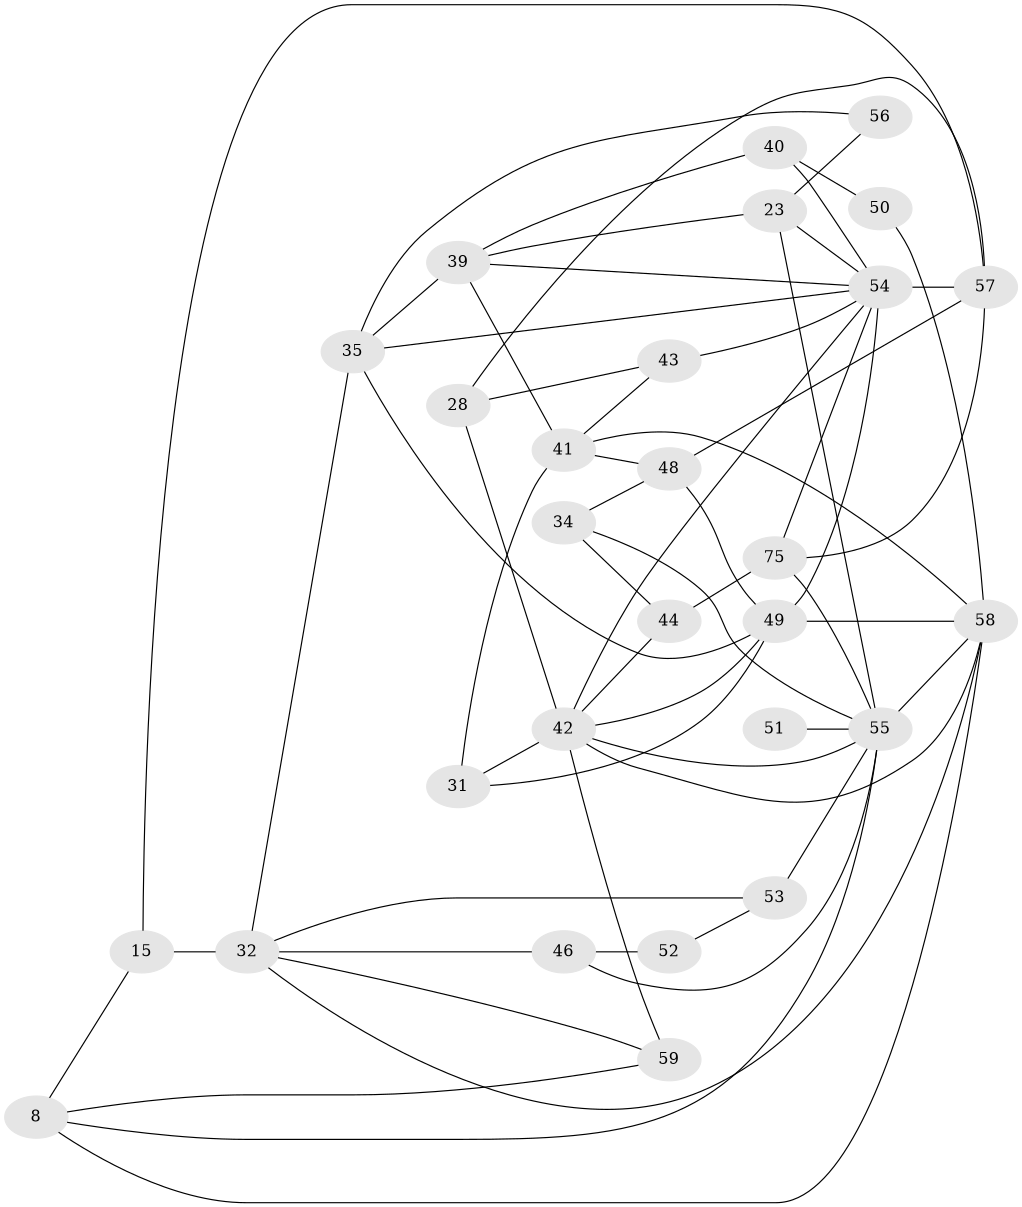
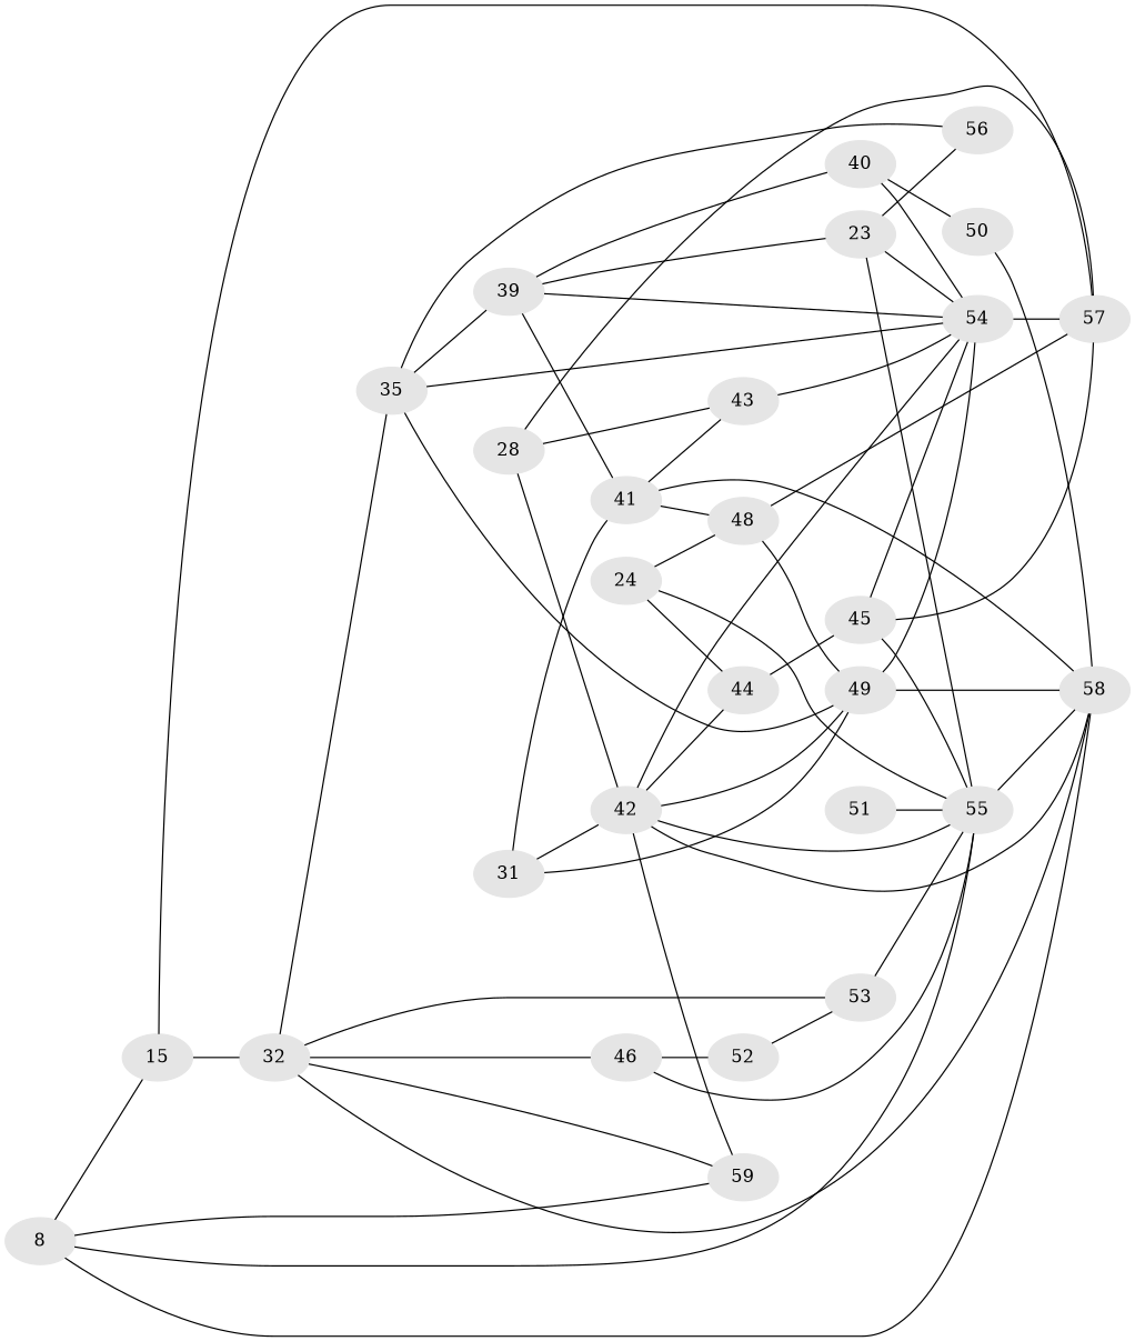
  graph {
    fontname="DejaVu Serif"
    rankdir=LR
    node [color=gray90 fontname="DejaVu Serif" style=filled]
    edge [fontname="DejaVu Serif"]
    15 [super="+7"]
    32 [super="+27"]
    57 [super="+14"]
    8
    55 [super="+11+37"]
    58 [super="+3+24"]
    59
    35 [super="+13"]
    46
    53
    23 [super="+10"]
    54 [super="+4+36+26"]
    56
    42 [super="+29+33"]
    49 [super="+5+25"]
    44
    28
    43
    41 [super="+16"]
    48
    31
    39 [super="+38+21"]
    52
-   34
-   45 [label=75]
+   34 [label=24]
+   45
    40
    50
    51
    15 -- 32
    15 -- 57 [weight=2]
    32 -- 58
    32 -- 59
    32 -- 35
    32 -- 46
    32 -- 53
    8 -- 15 [weight=2]
    8 -- 55 [weight=2]
    8 -- 58
    8 -- 59
    55 -- 58
    35 -- 54
    35 -- 56
    35 -- 49 [weight=2]
    35 -- 39 [weight=2]
    46 -- 55
    46 -- 52
    53 -- 55
    23 -- 55 [weight=3]
    23 -- 54 [weight=3]
    23 -- 56
    54 -- 57 [weight=2]
    42 -- 55
    42 -- 58
    42 -- 59 [weight=2]
    42 -- 54 [weight=3]
    42 -- 49
    42 -- 44
    49 -- 58
    49 -- 54
    44 -- 45
    28 -- 57
    28 -- 42
    28 -- 43
    43 -- 54
    41 -- 58 [weight=3]
    41 -- 43 [weight=2]
    41 -- 48
    48 -- 57
    48 -- 49 [weight=2]
    31 -- 42
    31 -- 49 [weight=2]
    31 -- 41
    39 -- 23 [weight=2]
    39 -- 54 [weight=3]
    39 -- 41 [weight=2]
    39 -- 40
    52 -- 53
    34 -- 55
    34 -- 44
    34 -- 48
    45 -- 57 [weight=2]
    45 -- 55
    45 -- 54
    40 -- 54
    40 -- 50
    50 -- 58
    51 -- 55 [weight=2]
  }
